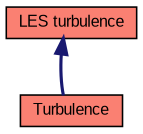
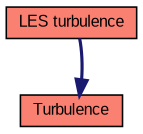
  digraph {
    rankdir=TB
    fontname="Liberation Sans"
    node [color=black fillcolor=salmon fontname="Liberation Sans" fontsize=10 shape=record style=filled]
    n1 [fontcolor=black height=0.2 label="LES turbulence" width=0.4]
    n2 [height=0.2 label=Turbulence width=0.4]
-   n1 -> n2 [color=midnightblue dir=back fontname="Liberation Sans" fontsize=10 labelfontname=FreeSans labelfontsize=10 shape=plaintext style=bold]
+   n2 -> n1 [color=midnightblue dir=back fontname="Liberation Sans" fontsize=10 labelfontname=FreeSans labelfontsize=10 shape=plaintext style=bold]
  }
